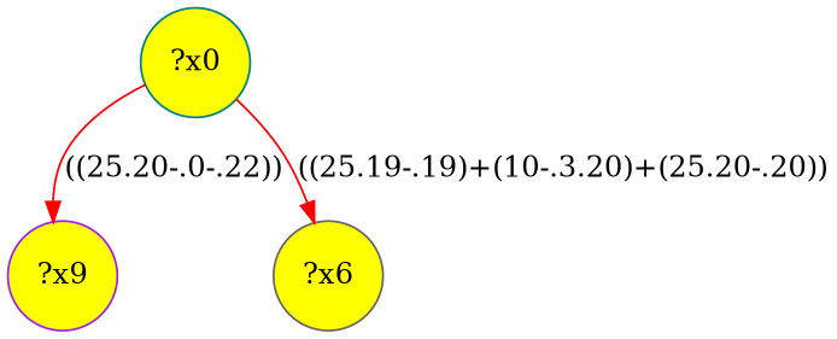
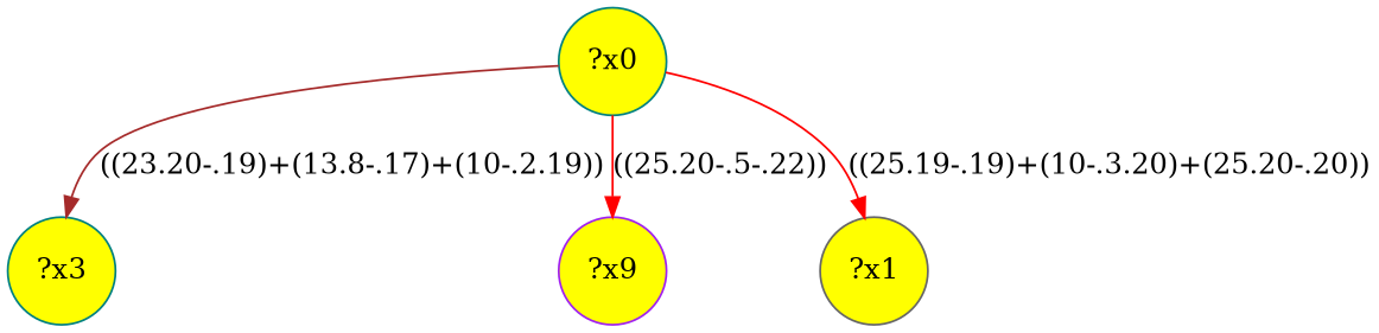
  digraph {
    node [color=teal fillcolor=yellow shape=circle style="filled,"]
    edge [color=red]
+   n1 [label="?x3"]
    n2 [label="?x0"]
    n3 [color=purple label="?x9"]
-   n4 [color=gray40 label="?x6"]
-   n2 -> n3 [label="((25.20-.0-.22))"]
+   n4 [color=gray40 label="?x1"]
+   n2 -> n1 [color=brown label="((23.20-.19)+(13.8-.17)+(10-.2.19))"]
+   n2 -> n3 [label="((25.20-.5-.22))"]
    n2 -> n4 [label="((25.19-.19)+(10-.3.20)+(25.20-.20))"]
  }
